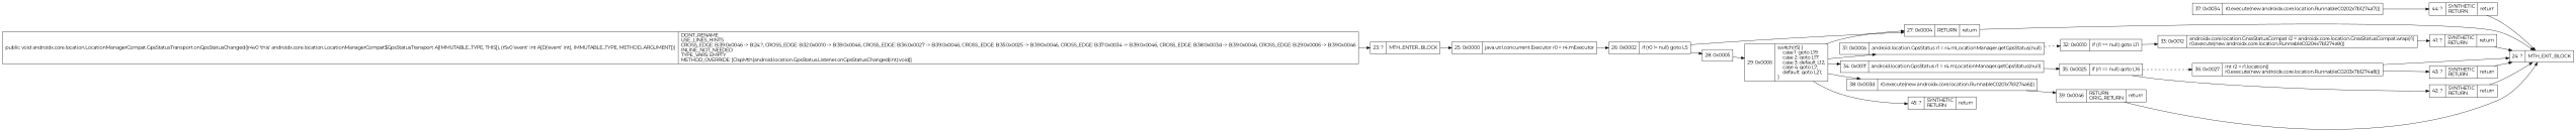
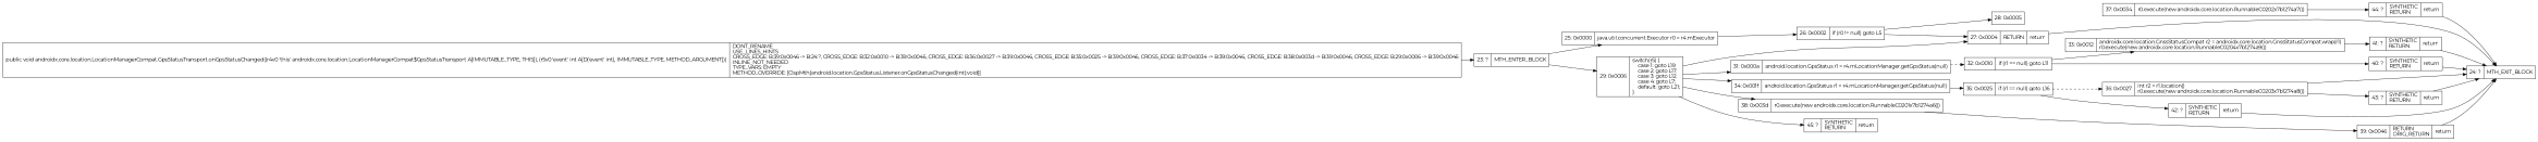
  digraph {
    fontname=Montserrat
    rankdir=LR
    node [fontname=Montserrat shape=record]
    edge [fontname=Montserrat]
    n1 [label="{23\:\ ?|MTH_ENTER_BLOCK\l}"]
    n2 [label="{25\:\ 0x0000|java.util.concurrent.Executor r0 = r4.mExecutor\l}"]
    n3 [label="{26\:\ 0x0002|if (r0 != null) goto L5\l}"]
    n4 [label="{27\:\ 0x0004|RETURN\l|return\l}"]
    n5 [label="{28\:\ 0x0005}"]
    n6 [label="{24\:\ ?|MTH_EXIT_BLOCK\l}"]
-   n7 [label="{29\:\ 0x0006|switch(r5) \{\l    case 1: goto L19;\l    case 2: goto L17;\l    case 3: default L12;\l    case 4: goto L7;\l    default: goto L21;\l\}\l}"]
+   n7 [label="{29\:\ 0x0006|switch(r5) \{\l    case 1: goto L19;\l    case 2: goto L17;\l    case 3: goto L12;\l    case 4: goto L7;\l    default: goto L21;\l\}\l}"]
    n8 [label="{31\:\ 0x000a|android.location.GpsStatus r1 = r4.mLocationManager.getGpsStatus(null)\l}"]
    n9 [label="{34\:\ 0x001f|android.location.GpsStatus r1 = r4.mLocationManager.getGpsStatus(null)\l}"]
    n10 [label="{38\:\ 0x003d|r0.execute(new androidx.core.location.RunnableC0201x7b1274a6())\l}"]
    n11 [label="{45\:\ ?|SYNTHETIC\lRETURN\l|return\l}"]
    n12 [label="{32\:\ 0x0010|if (r1 == null) goto L11\l}"]
    n13 [label="{35\:\ 0x0025|if (r1 == null) goto L16\l}"]
    n14 [label="{37\:\ 0x0034|r0.execute(new androidx.core.location.RunnableC0202x7b1274a7())\l}"]
    n15 [label="{44\:\ ?|SYNTHETIC\lRETURN\l|return\l}"]
    n16 [label="{39\:\ 0x0046|RETURN\lORIG_RETURN\l|return\l}"]
    n17 [label="{33\:\ 0x0012|androidx.core.location.GnssStatusCompat r2 = androidx.core.location.GnssStatusCompat.wrap(r1)\lr0.execute(new androidx.core.location.RunnableC0204x7b1274a9())\l}"]
+   n18 [label="{40\:\ ?|SYNTHETIC\lRETURN\l|return\l}"]
    n19 [label="{41\:\ ?|SYNTHETIC\lRETURN\l|return\l}"]
    n20 [label="{36\:\ 0x0027|int r2 = r1.location()\lr0.execute(new androidx.core.location.RunnableC0203x7b1274a8())\l}"]
    n21 [label="{42\:\ ?|SYNTHETIC\lRETURN\l|return\l}"]
    n22 [label="{43\:\ ?|SYNTHETIC\lRETURN\l|return\l}"]
    n23 [label="{public void androidx.core.location.LocationManagerCompat.GpsStatusTransport.onGpsStatusChanged((r4v0 'this' androidx.core.location.LocationManagerCompat$GpsStatusTransport A[IMMUTABLE_TYPE, THIS]), (r5v0 'event' int A[D('event' int), IMMUTABLE_TYPE, METHOD_ARGUMENT]))  | DONT_RENAME\lUSE_LINES_HINTS\lCROSS_EDGE: B:39:0x0046 \-\> B:24:?, CROSS_EDGE: B:32:0x0010 \-\> B:39:0x0046, CROSS_EDGE: B:36:0x0027 \-\> B:39:0x0046, CROSS_EDGE: B:35:0x0025 \-\> B:39:0x0046, CROSS_EDGE: B:37:0x0034 \-\> B:39:0x0046, CROSS_EDGE: B:38:0x003d \-\> B:39:0x0046, CROSS_EDGE: B:29:0x0006 \-\> B:39:0x0046\lINLINE_NOT_NEEDED\lTYPE_VARS: EMPTY\lMETHOD_OVERRIDE: [ClspMth\{android.location.GpsStatus.Listener.onGpsStatusChanged(int):void\}]\l}"]
    n1 -> n2
    n2 -> n3
    n3 -> n4 [style=solid]
    n3 -> n5
    n4 -> n6
-   n5 -> n7
+   n1 -> n7
    n7 -> n4
    n7 -> n8
    n7 -> n9
    n7 -> n10
    n7 -> n11
    n8 -> n12 [style=dashed]
    n9 -> n13
    n10 -> n16
    n12 -> n17 [style=solid]
+   n12 -> n18
    n13 -> n20 [style=dashed]
    n13 -> n21
    n14 -> n15
    n15 -> n6
    n16 -> n6
    n17 -> n19
+   n18 -> n6
    n19 -> n6
    n20 -> n6
    n20 -> n22
    n21 -> n6
    n22 -> n6
    n23 -> n1
  }
